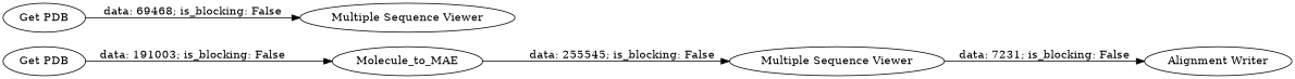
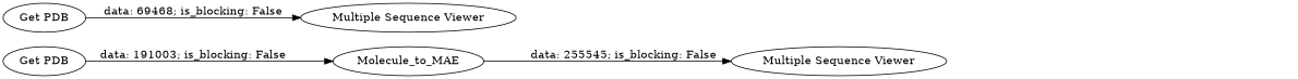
  digraph {
    rankdir=LR
    n1 [label="Get PDB"]
    n2 [label=Molecule_to_MAE]
    n3 [label="Multiple Sequence Viewer"]
-   n4 [label="Alignment Writer"]
    n5 [label="Multiple Sequence Viewer"]
    n6 [label="Get PDB"]
    n1 -> n2 [label="data: 191003; is_blocking: False"]
    n2 -> n3 [label="data: 255545; is_blocking: False"]
-   n3 -> n4 [label="data: 7231; is_blocking: False"]
    n6 -> n5 [label="data: 69468; is_blocking: False"]
  }
